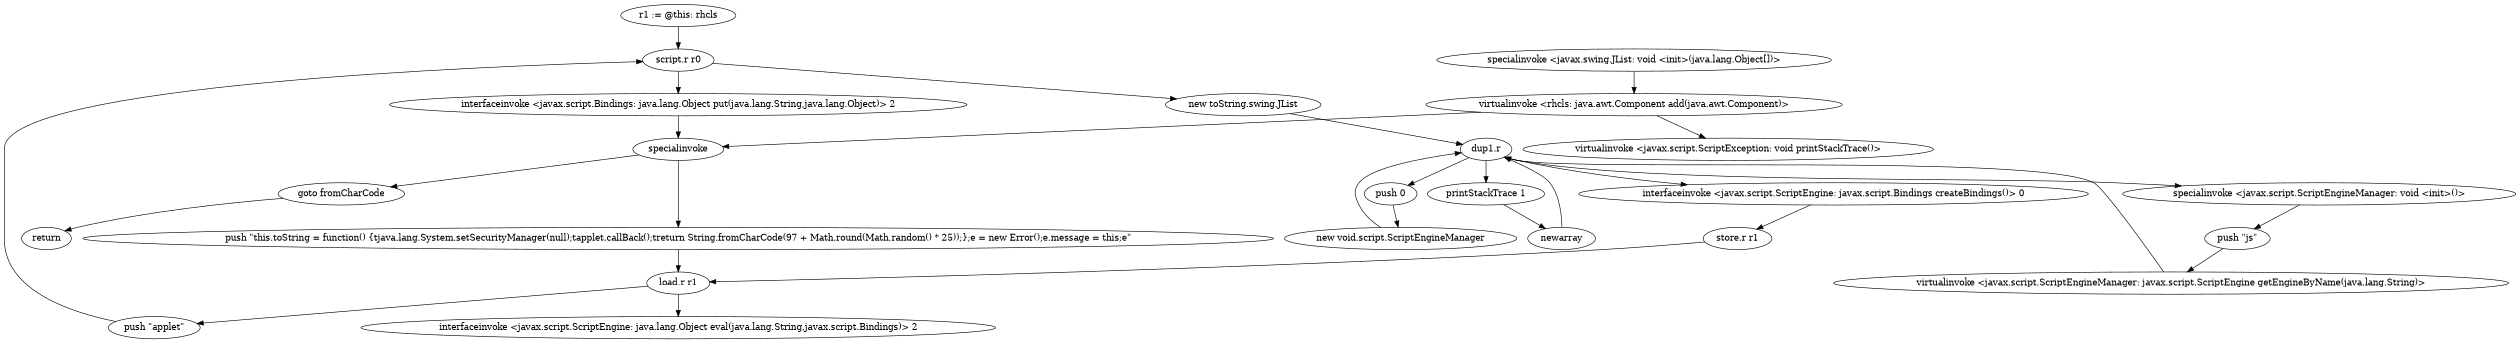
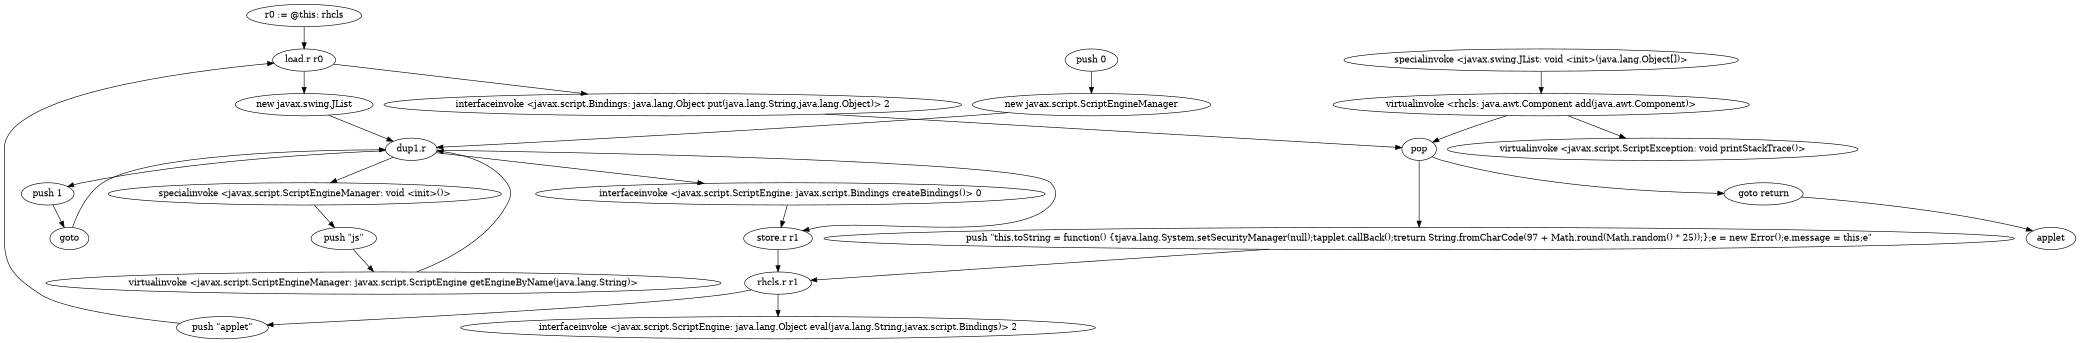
  digraph {
-   "r0 := @this: rhcls" [label="r1 := @this: rhcls"]
-   "load.r r0" [label="script.r r0"]
-   "new javax.swing.JList" [label="new toString.swing.JList"]
+   "r0 := @this: rhcls"
+   "load.r r0"
+   "new javax.swing.JList"
    "interfaceinvoke <javax.script.Bindings: java.lang.Object put(java.lang.String,java.lang.Object)> 2"
    "dup1.r"
-   pop [label=specialinvoke]
-   "push 1" [label="printStackTrace 1"]
+   pop
+   "push 1"
    "push 0"
    "specialinvoke <javax.script.ScriptEngineManager: void <init>()>"
    "interfaceinvoke <javax.script.ScriptEngine: javax.script.Bindings createBindings()> 0"
-   newarray
-   "new javax.script.ScriptEngineManager" [label="new void.script.ScriptEngineManager"]
+   newarray [label=goto]
+   "new javax.script.ScriptEngineManager"
    "push \"js\""
    "store.r r1"
    "virtualinvoke <javax.script.ScriptEngineManager: javax.script.ScriptEngine getEngineByName(java.lang.String)>"
-   "load.r r1"
+   "load.r r1" [label="rhcls.r r1"]
    "push \"applet\""
    "interfaceinvoke <javax.script.ScriptEngine: java.lang.Object eval(java.lang.String,javax.script.Bindings)> 2"
    "push \"this.toString = function() {\tjava.lang.System.setSecurityManager(null);\tapplet.callBack();\treturn String.fromCharCode(97 + Math.round(Math.random() * 25));};e = new Error();e.message = this;e\""
-   "goto return" [label="goto fromCharCode"]
-   return
+   "goto return"
+   return [label=applet]
    "specialinvoke <javax.swing.JList: void <init>(java.lang.Object[])>"
    "virtualinvoke <rhcls: java.awt.Component add(java.awt.Component)>"
    "virtualinvoke <javax.script.ScriptException: void printStackTrace()>"
    "r0 := @this: rhcls" -> "load.r r0"
    "load.r r0" -> "new javax.swing.JList"
    "load.r r0" -> "interfaceinvoke <javax.script.Bindings: java.lang.Object put(java.lang.String,java.lang.Object)> 2"
    "new javax.swing.JList" -> "dup1.r"
    "interfaceinvoke <javax.script.Bindings: java.lang.Object put(java.lang.String,java.lang.Object)> 2" -> pop
    "dup1.r" -> "push 1"
-   "dup1.r" -> "push 0"
+   "dup1.r" -> "store.r r1"
    "dup1.r" -> "specialinvoke <javax.script.ScriptEngineManager: void <init>()>"
    "dup1.r" -> "interfaceinvoke <javax.script.ScriptEngine: javax.script.Bindings createBindings()> 0"
    pop -> "push \"this.toString = function() {\tjava.lang.System.setSecurityManager(null);\tapplet.callBack();\treturn String.fromCharCode(97 + Math.round(Math.random() * 25));};e = new Error();e.message = this;e\""
    pop -> "goto return"
    "push 1" -> newarray
    "push 0" -> "new javax.script.ScriptEngineManager"
    "specialinvoke <javax.script.ScriptEngineManager: void <init>()>" -> "push \"js\""
    "interfaceinvoke <javax.script.ScriptEngine: javax.script.Bindings createBindings()> 0" -> "store.r r1"
    newarray -> "dup1.r"
    "new javax.script.ScriptEngineManager" -> "dup1.r"
    "push \"js\"" -> "virtualinvoke <javax.script.ScriptEngineManager: javax.script.ScriptEngine getEngineByName(java.lang.String)>"
    "store.r r1" -> "load.r r1"
    "virtualinvoke <javax.script.ScriptEngineManager: javax.script.ScriptEngine getEngineByName(java.lang.String)>" -> "dup1.r"
    "load.r r1" -> "push \"applet\""
    "load.r r1" -> "interfaceinvoke <javax.script.ScriptEngine: java.lang.Object eval(java.lang.String,javax.script.Bindings)> 2"
    "push \"applet\"" -> "load.r r0"
    "push \"this.toString = function() {\tjava.lang.System.setSecurityManager(null);\tapplet.callBack();\treturn String.fromCharCode(97 + Math.round(Math.random() * 25));};e = new Error();e.message = this;e\"" -> "load.r r1"
    "goto return" -> return
    "specialinvoke <javax.swing.JList: void <init>(java.lang.Object[])>" -> "virtualinvoke <rhcls: java.awt.Component add(java.awt.Component)>"
    "virtualinvoke <rhcls: java.awt.Component add(java.awt.Component)>" -> pop
    "virtualinvoke <rhcls: java.awt.Component add(java.awt.Component)>" -> "virtualinvoke <javax.script.ScriptException: void printStackTrace()>"
  }
